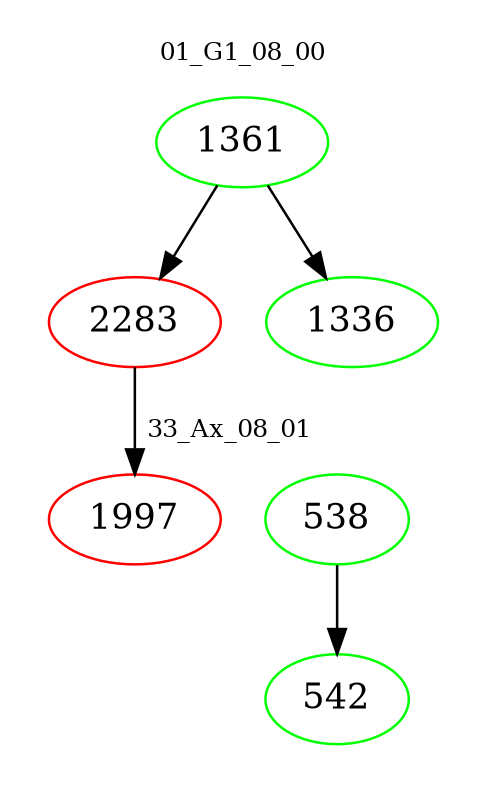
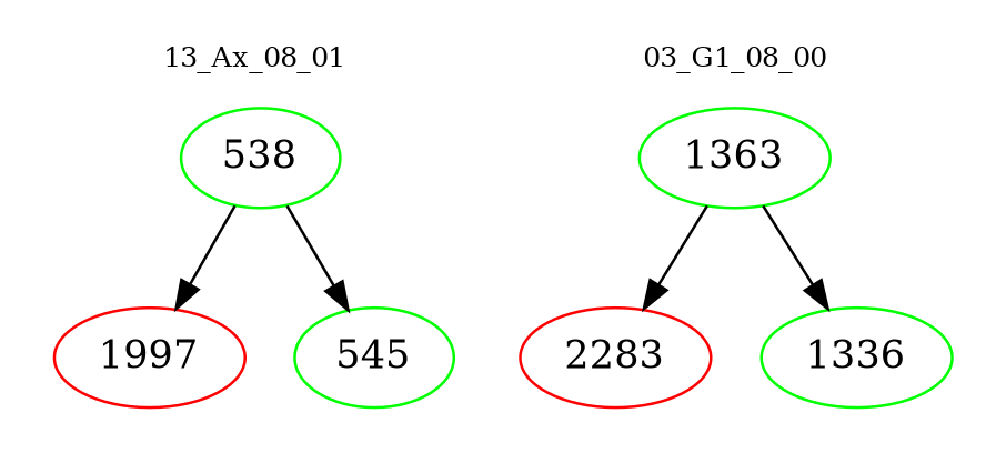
  digraph {
    node [color=green]
    edge [color=black]
    n1 [label=538]
    n2 [color=red label=1997]
-   n3 [label=542]
-   n4 [label=1361]
+   n3 [label=545]
+   n4 [label=1363]
    n5 [color=red label=2283]
    n6 [label=1336]
    subgraph cluster_1 {
      color=white
      fontsize=10
-     label="33_Ax_08_01"
+     label="13_Ax_08_01"
      n1
      n2
      n3
    }
    subgraph cluster_2 {
      color=white
      fontsize=10
-     label="01_G1_08_00"
+     label="03_G1_08_00"
      n4
      n5
      n6
    }
-   n5 -> n2
+   n1 -> n2
    n1 -> n3
    n4 -> n5
    n4 -> n6
  }
